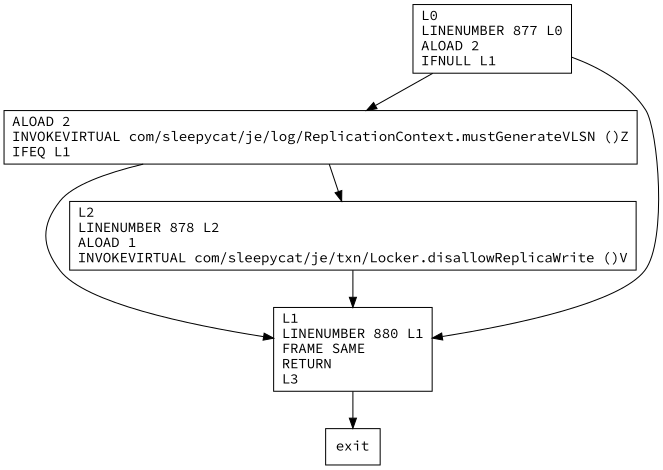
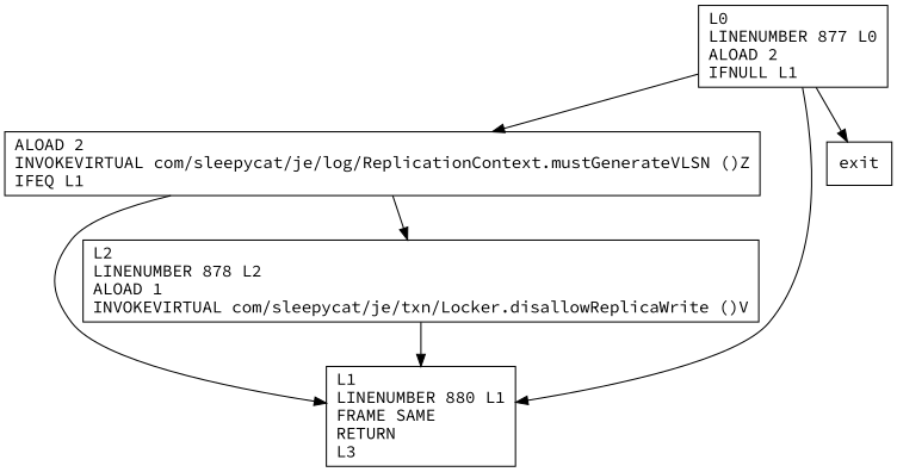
  digraph {
    fontname="Source Code Pro"
    node [fontname="Source Code Pro" shape=record]
    edge [fontname="Source Code Pro"]
    n1 [label="L0\lLINENUMBER 877 L0\lALOAD 2\lIFNULL L1\l"]
    n2 [label="ALOAD 2\lINVOKEVIRTUAL com/sleepycat/je/log/ReplicationContext.mustGenerateVLSN ()Z\lIFEQ L1\l"]
    n3 [label="L1\lLINENUMBER 880 L1\lFRAME SAME\lRETURN\lL3\l"]
    n4 [label="L2\lLINENUMBER 878 L2\lALOAD 1\lINVOKEVIRTUAL com/sleepycat/je/txn/Locker.disallowReplicaWrite ()V\l"]
    exit
    n1 -> n2
    n1 -> n3
    n2 -> n3
    n2 -> n4
-   n3 -> exit
+   n1 -> exit
    n4 -> n3
  }
